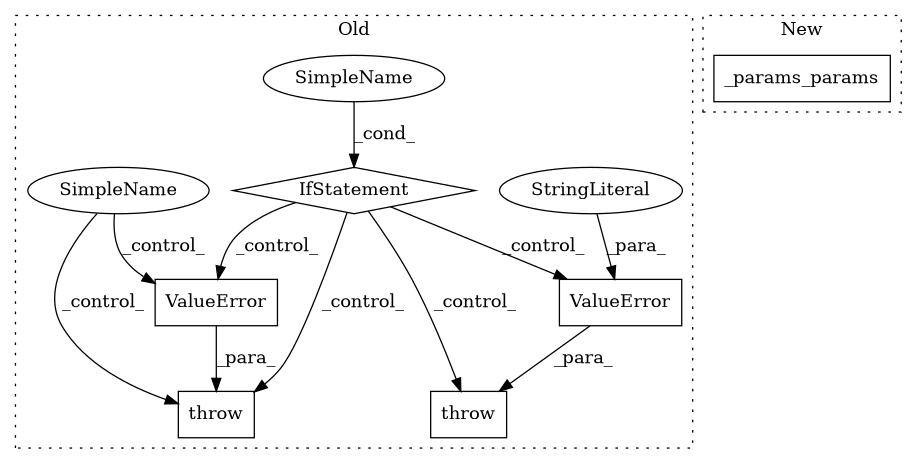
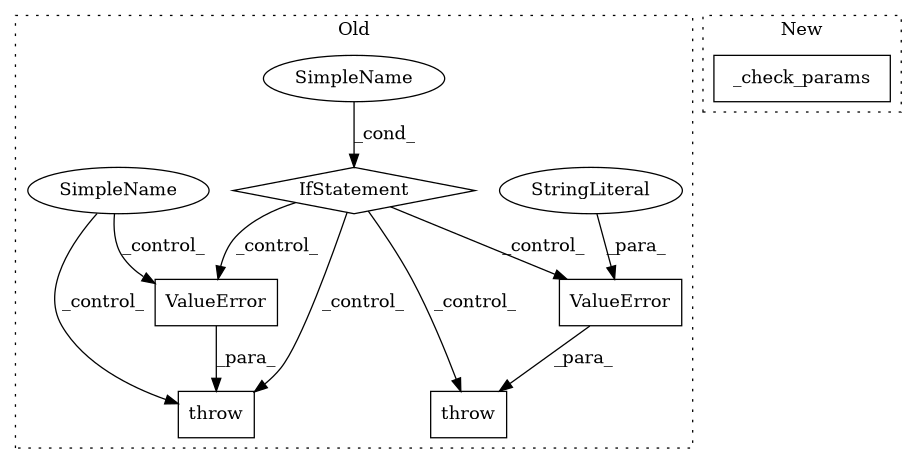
  digraph {
    node [a=32 shape=box]
    n1 [l="11,1" label=ValueError s="13747,13788"]
    n2 [a=25 l="4,2" label=IfStatement s="13702,13731" shape=diamond]
    n3 [a=42 label=SimpleName shape=ellipse]
    n4 [a=45 l=30 label=StringLiteral s=13758 shape=ellipse]
    n5 [a=53 l=6 label=throw s=13741]
    n6 [l="11,2" label=ValueError s="13852,13949"]
    n7 [a=53 l=6 label=throw s=13846]
    n8 [a=42 label=SimpleName shape=ellipse]
-   n9 [l="14,1" label=_params_params s="13730,13772"]
+   n9 [l="14,1" label=_check_params s="13730,13772"]
    subgraph cluster_1 {
      label=Old
      style=dotted
      n1
      n2
      n3
      n4
      n5
      n6
      n7
      n8
    }
    subgraph cluster_2 {
      label=New
      style=dotted
      n9
    }
    n1 -> n5 [label=_para_]
    n2 -> n1 [label=_control_]
    n2 -> n5 [label=_control_]
    n2 -> n6 [label=_control_]
    n2 -> n7 [label=_control_]
    n3 -> n2 [label=_cond_]
    n4 -> n1 [label=_para_]
    n6 -> n7 [label=_para_]
    n8 -> n6 [label=_control_]
    n8 -> n7 [label=_control_]
  }
